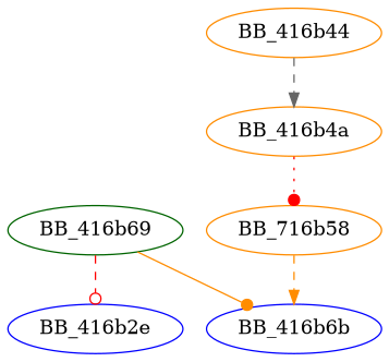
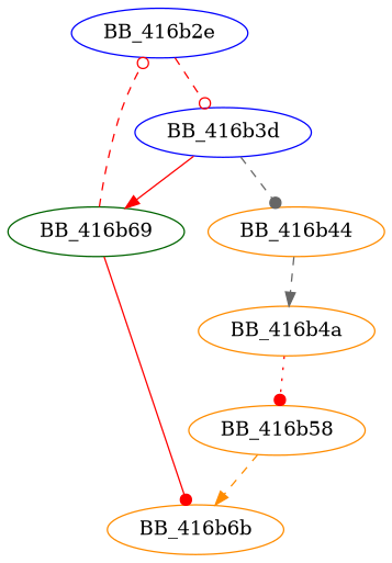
  digraph {
    node [color=blue]
    edge [arrowhead=normal color=red style=dashed]
    BB_416b2e
+   BB_416b3d
    BB_416b69 [color=darkgreen]
    BB_416b44 [color=darkorange]
-   BB_416b6b
+   BB_416b6b [color=darkorange]
    BB_416b4a [color=darkorange]
-   BB_416b58 [color=darkorange label=BB_716b58]
+   BB_416b58 [color=darkorange]
+   BB_416b2e -> BB_416b3d [arrowhead=odot]
+   BB_416b3d -> BB_416b69 [style=solid]
+   BB_416b3d -> BB_416b44 [arrowhead=dot color=gray40]
    BB_416b69 -> BB_416b2e [arrowhead=odot]
-   BB_416b69 -> BB_416b6b [arrowhead=dot color=darkorange style=solid]
+   BB_416b69 -> BB_416b6b [arrowhead=dot style=solid]
    BB_416b44 -> BB_416b4a [color=gray40]
    BB_416b4a -> BB_416b58 [arrowhead=dot style=dotted]
    BB_416b58 -> BB_416b6b [color=darkorange]
  }
